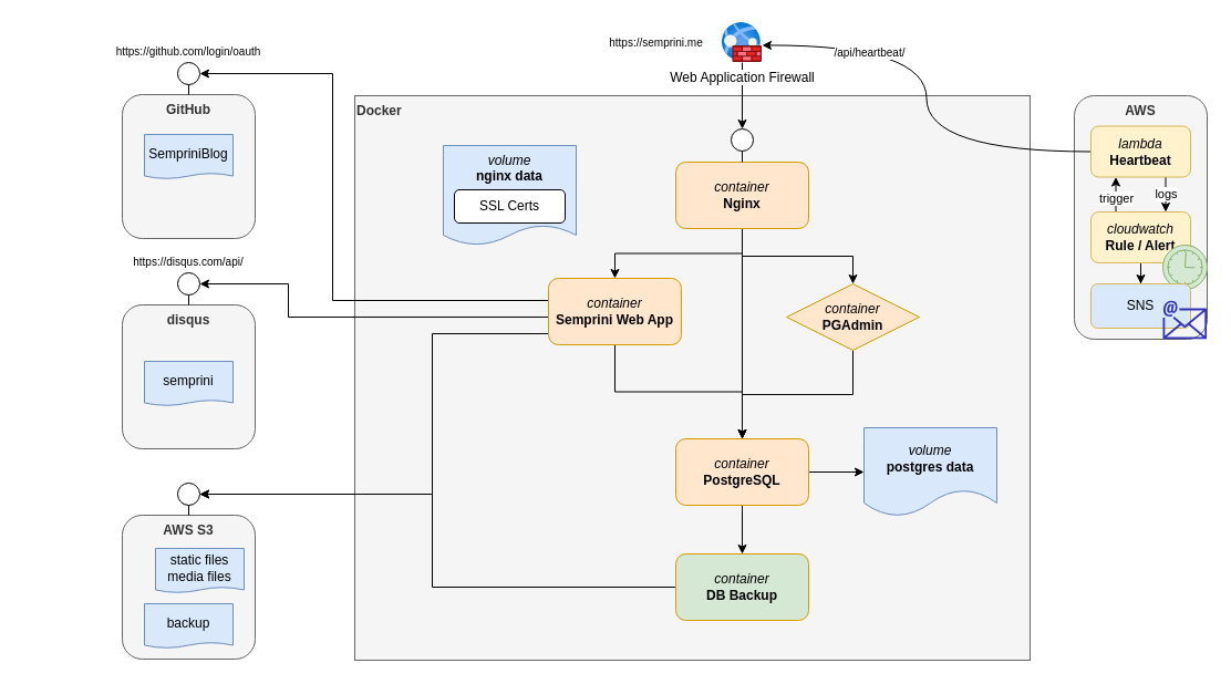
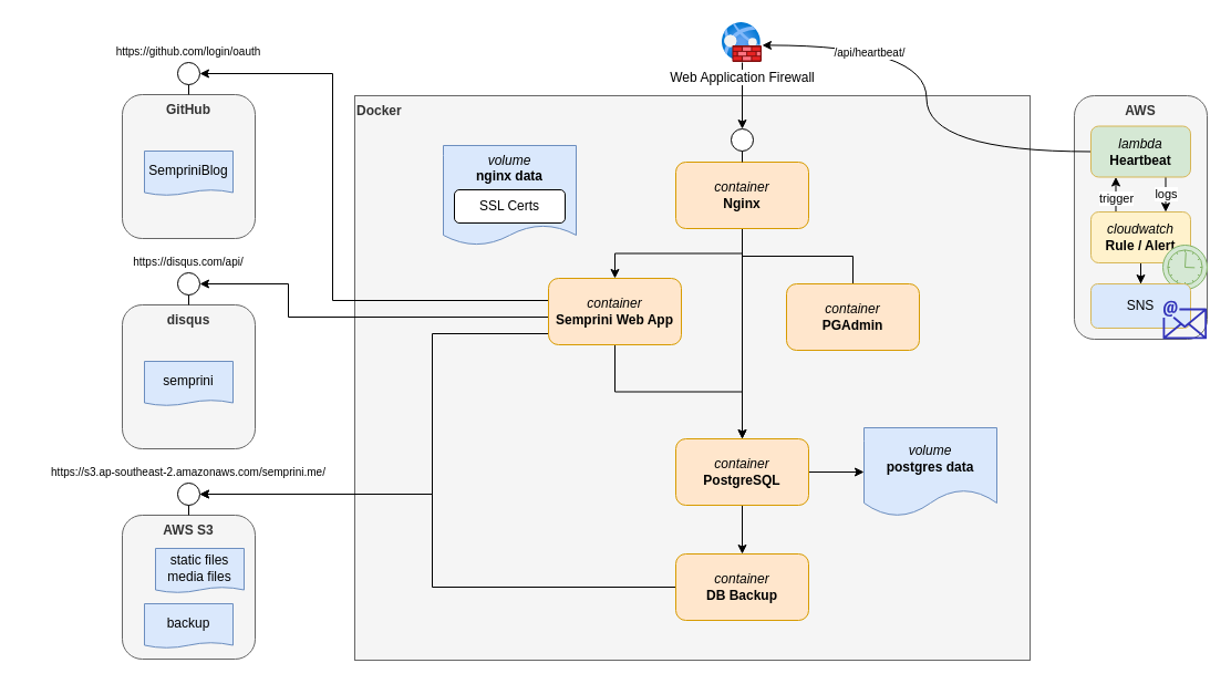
  <mxCell id="0" />
  <mxCell id="1" parent="0" />
  <mxCell id="2" value="AWS" style="rounded=1;whiteSpace=wrap;html=1;fontStyle=1;verticalAlign=top;fillColor=#f5f5f5;strokeColor=#666666;fontColor=#333333;" parent="1" vertex="1"><mxGeometry x="970" y="86" width="120" height="220" as="geometry" /></mxCell>
  <mxCell id="3" value="Docker" style="rounded=0;whiteSpace=wrap;html=1;verticalAlign=top;fillColor=#f5f5f5;strokeColor=#666666;fontColor=#333333;align=left;fontStyle=1" parent="1" vertex="1"><mxGeometry x="320" y="86" width="610" height="510" as="geometry" /></mxCell>
  <mxCell id="4" style="edgeStyle=orthogonalEdgeStyle;rounded=0;orthogonalLoop=1;jettySize=auto;html=1;exitX=0.5;exitY=1;exitDx=0;exitDy=0;" parent="1" source="21" target="11" edge="1"><mxGeometry relative="1" as="geometry" /></mxCell>
- <mxCell id="5" style="edgeStyle=orthogonalEdgeStyle;rounded=0;orthogonalLoop=1;jettySize=auto;html=1;" parent="1" source="21" target="19" edge="1"><mxGeometry relative="1" as="geometry" /></mxCell>
+ <mxCell id="5" style="edgeStyle=orthogonalEdgeStyle;rounded=0;orthogonalLoop=1;jettySize=auto;html=1;endArrow=none;" parent="1" source="21" target="19" edge="1"><mxGeometry relative="1" as="geometry" /></mxCell>
  <mxCell id="6" style="edgeStyle=orthogonalEdgeStyle;rounded=0;orthogonalLoop=1;jettySize=auto;html=1;" parent="1" source="21" target="14" edge="1"><mxGeometry relative="1" as="geometry" /></mxCell>
  <mxCell id="7" style="edgeStyle=orthogonalEdgeStyle;rounded=0;orthogonalLoop=1;jettySize=auto;html=1;" parent="1" source="11" target="14" edge="1"><mxGeometry relative="1" as="geometry" /></mxCell>
  <mxCell id="8" style="edgeStyle=orthogonalEdgeStyle;rounded=0;orthogonalLoop=1;jettySize=auto;html=1;entryX=1;entryY=0.5;entryDx=0;entryDy=0;exitX=0;exitY=0.75;exitDx=0;exitDy=0;" parent="1" source="11" target="36" edge="1"><mxGeometry relative="1" as="geometry"><Array as="points"><mxPoint x="390" y="301" /><mxPoint x="390" y="446" /></Array></mxGeometry></mxCell>
  <mxCell id="9" style="edgeStyle=orthogonalEdgeStyle;rounded=0;orthogonalLoop=1;jettySize=auto;html=1;entryX=1;entryY=0.5;entryDx=0;entryDy=0;endArrow=classic;endFill=1;" parent="1" source="11" target="45" edge="1"><mxGeometry relative="1" as="geometry"><Array as="points"><mxPoint x="260" y="286" /><mxPoint x="260" y="256" /></Array></mxGeometry></mxCell>
  <mxCell id="10" style="edgeStyle=orthogonalEdgeStyle;rounded=0;orthogonalLoop=1;jettySize=auto;html=1;entryX=1;entryY=0.5;entryDx=0;entryDy=0;endArrow=classic;endFill=1;fontSize=10;exitX=0;exitY=0.25;exitDx=0;exitDy=0;" parent="1" source="11" target="54" edge="1"><mxGeometry relative="1" as="geometry"><Array as="points"><mxPoint x="300" y="271" /><mxPoint x="300" y="66" /></Array></mxGeometry></mxCell>
  <mxCell id="11" value="&lt;i&gt;container&lt;/i&gt;&lt;br&gt;&lt;b&gt;Semprini Web App&lt;/b&gt;" style="rounded=1;whiteSpace=wrap;html=1;fillColor=#ffe6cc;strokeColor=#d79b00;" parent="1" vertex="1"><mxGeometry x="495" y="251" width="120" height="60" as="geometry" /></mxCell>
  <mxCell id="12" style="edgeStyle=orthogonalEdgeStyle;rounded=0;orthogonalLoop=1;jettySize=auto;html=1;" parent="1" source="14" target="16" edge="1"><mxGeometry relative="1" as="geometry" /></mxCell>
  <mxCell id="13" style="edgeStyle=orthogonalEdgeStyle;rounded=0;orthogonalLoop=1;jettySize=auto;html=1;" parent="1" source="14" target="17" edge="1"><mxGeometry relative="1" as="geometry" /></mxCell>
  <mxCell id="14" value="&lt;i&gt;container&lt;/i&gt;&lt;br&gt;&lt;b&gt;PostgreSQL&lt;/b&gt;" style="rounded=1;whiteSpace=wrap;html=1;fillColor=#ffe6cc;strokeColor=#d79b00;" parent="1" vertex="1"><mxGeometry x="610" y="396" width="120" height="60" as="geometry" /></mxCell>
  <mxCell id="15" style="edgeStyle=orthogonalEdgeStyle;rounded=0;orthogonalLoop=1;jettySize=auto;html=1;entryX=1;entryY=0.5;entryDx=0;entryDy=0;exitX=0;exitY=0.5;exitDx=0;exitDy=0;" parent="1" source="16" target="36" edge="1"><mxGeometry relative="1" as="geometry"><Array as="points"><mxPoint x="390" y="530" /><mxPoint x="390" y="446" /></Array></mxGeometry></mxCell>
- <mxCell id="16" value="&lt;i&gt;container&lt;/i&gt;&lt;br&gt;&lt;b&gt;DB Backup&lt;/b&gt;" style="rounded=1;whiteSpace=wrap;html=1;fillColor=#d5e8d4;strokeColor=#d79b00;" parent="1" vertex="1"><mxGeometry x="610" y="500" width="120" height="60" as="geometry" /></mxCell>
+ <mxCell id="16" value="&lt;i&gt;container&lt;/i&gt;&lt;br&gt;&lt;b&gt;DB Backup&lt;/b&gt;" style="rounded=1;whiteSpace=wrap;html=1;fillColor=#ffe6cc;strokeColor=#d79b00;" parent="1" vertex="1"><mxGeometry x="610" y="500" width="120" height="60" as="geometry" /></mxCell>
  <mxCell id="17" value="&lt;i&gt;volume&lt;/i&gt;&lt;br&gt;&lt;b&gt;postgres data&lt;/b&gt;" style="shape=document;whiteSpace=wrap;html=1;boundedLbl=1;fillColor=#dae8fc;strokeColor=#6c8ebf;" parent="1" vertex="1"><mxGeometry x="780" y="386" width="120" height="80" as="geometry" /></mxCell>
- <mxCell id="18" style="edgeStyle=orthogonalEdgeStyle;rounded=0;orthogonalLoop=1;jettySize=auto;html=1;" parent="1" source="19" target="14" edge="1"><mxGeometry relative="1" as="geometry" /></mxCell>
- <mxCell id="19" value="&lt;i&gt;container&lt;/i&gt;&lt;br&gt;&lt;b&gt;PGAdmin&lt;/b&gt;" style="rhombus;whiteSpace=wrap;html=1;fillColor=#ffe6cc;strokeColor=#d79b00;" parent="1" vertex="1"><mxGeometry x="710" y="256" width="120" height="60" as="geometry" /></mxCell>
+ <mxCell id="19" value="&lt;i&gt;container&lt;/i&gt;&lt;br&gt;&lt;b&gt;PGAdmin&lt;/b&gt;" style="rounded=1;whiteSpace=wrap;html=1;fillColor=#ffe6cc;strokeColor=#d79b00;" parent="1" vertex="1"><mxGeometry x="710" y="256" width="120" height="60" as="geometry" /></mxCell>
  <mxCell id="20" value="" style="group" parent="1" vertex="1" connectable="0"><mxGeometry x="610" y="116" width="170" height="90" as="geometry" /></mxCell>
  <mxCell id="21" value="&lt;i&gt;container&lt;br&gt;&lt;/i&gt;&lt;b&gt;Nginx&lt;/b&gt;" style="rounded=1;whiteSpace=wrap;html=1;fillColor=#ffe6cc;strokeColor=#d79b00;" parent="20" vertex="1"><mxGeometry y="30" width="120" height="60" as="geometry" /></mxCell>
  <mxCell id="22" value="" style="group" parent="20" vertex="1" connectable="0"><mxGeometry x="50" width="20" height="20" as="geometry" /></mxCell>
  <mxCell id="23" value="" style="ellipse;whiteSpace=wrap;html=1;aspect=fixed;" parent="22" vertex="1"><mxGeometry width="20" height="20" as="geometry" /></mxCell>
  <mxCell id="24" value="" style="endArrow=none;html=1;entryX=0.5;entryY=1;entryDx=0;entryDy=0;exitX=0.5;exitY=0;exitDx=0;exitDy=0;" parent="20" source="21" target="23" edge="1"><mxGeometry width="50" height="50" relative="1" as="geometry"><mxPoint x="690" y="310" as="sourcePoint" /><mxPoint x="740" y="260" as="targetPoint" /></mxGeometry></mxCell>
- <mxCell id="25" value="https://semprini.me" style="text;html=1;strokeColor=none;fillColor=none;align=center;verticalAlign=middle;whiteSpace=wrap;rounded=0;fontSize=10;" parent="1" vertex="1"><mxGeometry x="540" y="28" width="105" height="20" as="geometry" /></mxCell>
  <mxCell id="26" value="" style="group" parent="1" vertex="1" connectable="0"><mxGeometry x="400" y="131" width="120" height="90" as="geometry" /></mxCell>
  <mxCell id="27" value="&lt;i&gt;volume&lt;/i&gt;&lt;br&gt;&lt;b&gt;nginx data&lt;/b&gt;" style="shape=document;whiteSpace=wrap;html=1;boundedLbl=1;verticalAlign=top;size=0.2;fillColor=#dae8fc;strokeColor=#6c8ebf;" parent="26" vertex="1"><mxGeometry width="120" height="90" as="geometry" /></mxCell>
  <mxCell id="28" value="SSL Certs" style="rounded=1;whiteSpace=wrap;html=1;" parent="26" vertex="1"><mxGeometry x="10" y="40" width="100" height="30" as="geometry" /></mxCell>
  <mxCell id="29" value="" style="group" parent="1" vertex="1" connectable="0"><mxGeometry x="20" y="416" width="300" height="179" as="geometry" /></mxCell>
  <mxCell id="30" value="" style="group" parent="29" vertex="1" connectable="0"><mxGeometry x="90" y="20" width="120" height="159" as="geometry" /></mxCell>
  <mxCell id="31" value="" style="group" parent="30" vertex="1" connectable="0"><mxGeometry y="29" width="120" height="130" as="geometry" /></mxCell>
  <mxCell id="32" value="AWS S3" style="rounded=1;whiteSpace=wrap;html=1;fontStyle=1;verticalAlign=top;fillColor=#f5f5f5;strokeColor=#666666;fontColor=#333333;" parent="31" vertex="1"><mxGeometry width="120" height="130" as="geometry" /></mxCell>
  <mxCell id="33" value="static files&lt;br&gt;media files" style="shape=document;whiteSpace=wrap;html=1;boundedLbl=1;size=0.125;fillColor=#dae8fc;strokeColor=#6c8ebf;" parent="31" vertex="1"><mxGeometry x="30" y="30" width="80" height="40" as="geometry" /></mxCell>
  <mxCell id="34" value="backup" style="shape=document;whiteSpace=wrap;html=1;boundedLbl=1;size=0.125;fillColor=#dae8fc;strokeColor=#6c8ebf;" parent="31" vertex="1"><mxGeometry x="20" y="80" width="80" height="40" as="geometry" /></mxCell>
  <mxCell id="35" value="" style="group" parent="30" vertex="1" connectable="0"><mxGeometry x="50" width="20" height="20" as="geometry" /></mxCell>
  <mxCell id="36" value="" style="ellipse;whiteSpace=wrap;html=1;aspect=fixed;" parent="35" vertex="1"><mxGeometry width="20" height="20" as="geometry" /></mxCell>
  <mxCell id="37" value="" style="endArrow=none;html=1;" parent="30" source="32" target="36" edge="1"><mxGeometry width="50" height="50" relative="1" as="geometry"><mxPoint x="120" y="84" as="sourcePoint" /><mxPoint x="170" y="34" as="targetPoint" /></mxGeometry></mxCell>
+ <mxCell id="38" value="https://s3.ap-southeast-2.amazonaws.com/semprini.me/" style="text;html=1;strokeColor=none;fillColor=none;align=center;verticalAlign=middle;whiteSpace=wrap;rounded=0;fontSize=10;" parent="29" vertex="1"><mxGeometry width="300" height="20" as="geometry" /></mxCell>
  <mxCell id="39" value="" style="group" parent="1" vertex="1" connectable="0"><mxGeometry x="110" y="226" width="120" height="179" as="geometry" /></mxCell>
  <mxCell id="40" value="" style="group" parent="39" vertex="1" connectable="0"><mxGeometry y="20" width="120" height="159" as="geometry" /></mxCell>
  <mxCell id="41" value="" style="group" parent="40" vertex="1" connectable="0"><mxGeometry y="29" width="120" height="130" as="geometry" /></mxCell>
  <mxCell id="42" value="disqus" style="rounded=1;whiteSpace=wrap;html=1;fontStyle=1;verticalAlign=top;fillColor=#f5f5f5;strokeColor=#666666;fontColor=#333333;" parent="41" vertex="1"><mxGeometry width="120" height="130" as="geometry" /></mxCell>
  <mxCell id="43" value="semprini" style="shape=document;whiteSpace=wrap;html=1;boundedLbl=1;size=0.125;fillColor=#dae8fc;strokeColor=#6c8ebf;" parent="41" vertex="1"><mxGeometry x="20" y="51" width="80" height="40" as="geometry" /></mxCell>
  <mxCell id="44" value="" style="group" parent="40" vertex="1" connectable="0"><mxGeometry x="50" width="20" height="20" as="geometry" /></mxCell>
  <mxCell id="45" value="" style="ellipse;whiteSpace=wrap;html=1;aspect=fixed;" parent="44" vertex="1"><mxGeometry width="20" height="20" as="geometry" /></mxCell>
  <mxCell id="46" value="" style="endArrow=none;html=1;" parent="40" source="42" target="45" edge="1"><mxGeometry width="50" height="50" relative="1" as="geometry"><mxPoint x="120" y="84" as="sourcePoint" /><mxPoint x="170" y="34" as="targetPoint" /></mxGeometry></mxCell>
  <mxCell id="47" value="&lt;span style=&quot;font-size: 10px;&quot;&gt;&lt;span class=&quot;url-scheme&quot; style=&quot;font-size: 10px;&quot;&gt;https://&lt;/span&gt;&lt;span class=&quot;url-host&quot; style=&quot;font-size: 10px;&quot;&gt;disqus.com&lt;/span&gt;&lt;span class=&quot;url-filename&quot; style=&quot;font-size: 10px;&quot;&gt;/api/&lt;/span&gt;&lt;/span&gt;" style="text;html=1;strokeColor=none;fillColor=none;align=center;verticalAlign=middle;whiteSpace=wrap;rounded=0;fontSize=10;" parent="39" vertex="1"><mxGeometry x="40" width="40" height="20" as="geometry" /></mxCell>
  <mxCell id="48" value="" style="group" parent="1" vertex="1" connectable="0"><mxGeometry x="110" width="130" height="179" as="geometry" y="36" /></mxCell>
  <mxCell id="49" value="" style="group" parent="48" vertex="1" connectable="0"><mxGeometry y="20" width="120" height="159" as="geometry" /></mxCell>
  <mxCell id="50" value="" style="group" parent="49" vertex="1" connectable="0"><mxGeometry y="29" width="120" height="130" as="geometry" /></mxCell>
  <mxCell id="51" value="GitHub" style="rounded=1;whiteSpace=wrap;html=1;fontStyle=1;verticalAlign=top;fillColor=#f5f5f5;strokeColor=#666666;fontColor=#333333;" parent="50" vertex="1"><mxGeometry width="120" height="130" as="geometry" /></mxCell>
- <mxCell id="52" value="SempriniBlog" style="shape=document;whiteSpace=wrap;html=1;boundedLbl=1;size=0.125;fillColor=#dae8fc;strokeColor=#6c8ebf;" parent="50" vertex="1"><mxGeometry x="20" y="36" width="80" height="40" as="geometry" /></mxCell>
+ <mxCell id="52" value="SempriniBlog" style="shape=document;whiteSpace=wrap;html=1;boundedLbl=1;size=0.125;fillColor=#dae8fc;strokeColor=#6c8ebf;" parent="50" vertex="1"><mxGeometry x="20" y="51" width="80" height="40" as="geometry" /></mxCell>
  <mxCell id="53" value="" style="group" parent="49" vertex="1" connectable="0"><mxGeometry x="50" width="20" height="20" as="geometry" /></mxCell>
  <mxCell id="54" value="" style="ellipse;whiteSpace=wrap;html=1;aspect=fixed;" parent="53" vertex="1"><mxGeometry width="20" height="20" as="geometry" /></mxCell>
  <mxCell id="55" value="" style="endArrow=none;html=1;" parent="49" source="51" target="54" edge="1"><mxGeometry width="50" height="50" relative="1" as="geometry"><mxPoint x="120" y="84" as="sourcePoint" /><mxPoint x="170" y="34" as="targetPoint" /></mxGeometry></mxCell>
  <mxCell id="56" value="https://github.com/login/oauth" style="text;html=1;strokeColor=none;fillColor=none;align=center;verticalAlign=middle;whiteSpace=wrap;rounded=0;fontSize=10;" parent="48" vertex="1"><mxGeometry x="15" width="90" height="20" as="geometry" /></mxCell>
  <mxCell id="57" style="edgeStyle=orthogonalEdgeStyle;rounded=0;orthogonalLoop=1;jettySize=auto;html=1;entryX=0.5;entryY=0;entryDx=0;entryDy=0;endArrow=classic;endFill=1;fontSize=10;" parent="1" source="58" target="23" edge="1"><mxGeometry relative="1" as="geometry" /></mxCell>
  <mxCell id="58" value="Web Application Firewall" style="aspect=fixed;html=1;points=[];align=center;image;fontSize=12;image=img/lib/azure2/networking/Web_Application_Firewall_Policies_WAF.svg;verticalAlign=top;" parent="1" vertex="1"><mxGeometry x="652" y="20" width="36" height="36" as="geometry" /></mxCell>
  <mxCell id="59" style="edgeStyle=orthogonalEdgeStyle;rounded=0;orthogonalLoop=1;jettySize=auto;html=1;entryX=1;entryY=0.567;entryDx=0;entryDy=0;entryPerimeter=0;exitX=0;exitY=0.5;exitDx=0;exitDy=0;curved=1;" parent="1" source="63" target="58" edge="1"><mxGeometry relative="1" as="geometry" /></mxCell>
  <mxCell id="60" value="&lt;span style=&quot;font-size: 10px&quot;&gt;/api/heartbeat/&lt;/span&gt;" style="edgeLabel;html=1;align=center;verticalAlign=middle;resizable=0;points=[];" parent="59" vertex="1" connectable="0"><mxGeometry x="0.509" y="6" relative="1" as="geometry"><mxPoint as="offset" /></mxGeometry></mxCell>
  <mxCell id="61" style="edgeStyle=orthogonalEdgeStyle;rounded=0;orthogonalLoop=1;jettySize=auto;html=1;entryX=0.75;entryY=0;entryDx=0;entryDy=0;exitX=0.75;exitY=1;exitDx=0;exitDy=0;" edge="1" parent="1" source="63" target="67"><mxGeometry relative="1" as="geometry" /></mxCell>
  <mxCell id="62" value="logs" style="edgeLabel;html=1;align=center;verticalAlign=middle;resizable=0;points=[];" vertex="1" connectable="0" parent="61"><mxGeometry x="0.533" relative="1" as="geometry"><mxPoint y="-9" as="offset" /></mxGeometry></mxCell>
- <mxCell id="63" value="&lt;i&gt;lambda&lt;/i&gt;&lt;br&gt;&lt;b&gt;Heartbeat&lt;/b&gt;" style="rounded=1;whiteSpace=wrap;html=1;fillColor=#fff2cc;strokeColor=#d6b656;" parent="1" vertex="1"><mxGeometry x="985" y="113.5" width="90" height="46" as="geometry" /></mxCell>
+ <mxCell id="63" value="&lt;i&gt;lambda&lt;/i&gt;&lt;br&gt;&lt;b&gt;Heartbeat&lt;/b&gt;" style="rounded=1;whiteSpace=wrap;html=1;fillColor=#d5e8d4;strokeColor=#d6b656;" parent="1" vertex="1"><mxGeometry x="985" y="113.5" width="90" height="46" as="geometry" /></mxCell>
  <mxCell id="64" style="edgeStyle=orthogonalEdgeStyle;rounded=0;orthogonalLoop=1;jettySize=auto;html=1;" parent="1" source="67" target="69" edge="1"><mxGeometry x="1120" y="50" as="geometry" /></mxCell>
  <mxCell id="65" style="edgeStyle=orthogonalEdgeStyle;rounded=0;orthogonalLoop=1;jettySize=auto;html=1;exitX=0.25;exitY=0;exitDx=0;exitDy=0;entryX=0.25;entryY=1;entryDx=0;entryDy=0;" edge="1" parent="1" source="67" target="63"><mxGeometry relative="1" as="geometry" /></mxCell>
  <mxCell id="66" value="trigger" style="edgeLabel;html=1;align=center;verticalAlign=middle;resizable=0;points=[];" vertex="1" connectable="0" parent="65"><mxGeometry x="-0.177" relative="1" as="geometry"><mxPoint as="offset" /></mxGeometry></mxCell>
  <mxCell id="67" value="&lt;i&gt;cloudwatch&lt;/i&gt;&lt;br&gt;&lt;b&gt;Rule / Alert&lt;/b&gt;" style="rounded=1;whiteSpace=wrap;html=1;fillColor=#fff2cc;strokeColor=#d6b656;" parent="1" vertex="1"><mxGeometry x="985" y="191" width="90" height="46" as="geometry" /></mxCell>
  <mxCell id="68" value="" style="points=[[0.145,0.145,0],[0.5,0,0],[0.855,0.145,0],[1,0.5,0],[0.855,0.855,0],[0.5,1,0],[0.145,0.855,0],[0,0.5,0]];shape=mxgraph.bpmn.event;html=1;verticalLabelPosition=bottom;labelBackgroundColor=#ffffff;verticalAlign=top;align=center;perimeter=ellipsePerimeter;outlineConnect=0;aspect=fixed;outline=standard;symbol=timer;fillColor=#d5e8d4;strokeColor=#82b366;" parent="1" vertex="1"><mxGeometry x="1050" y="221" width="40" height="40" as="geometry" /></mxCell>
  <mxCell id="69" value="SNS" style="rounded=1;whiteSpace=wrap;html=1;fillColor=#dae8fc;strokeColor=#d6b656;" vertex="1" parent="1"><mxGeometry x="985" y="256" width="90" height="40" as="geometry" /></mxCell>
  <mxCell id="70" value="" style="outlineConnect=0;fontColor=#232F3E;fillColor=#3334B9;dashed=0;verticalLabelPosition=bottom;verticalAlign=top;align=center;html=1;fontSize=12;fontStyle=0;aspect=fixed;pointerEvents=1;shape=mxgraph.aws4.email;sketch=0;shadow=0;comic=0;strokeColor=none;" vertex="1" parent="1"><mxGeometry x="1050" y="271" width="39.57" height="35" as="geometry" /></mxCell>
